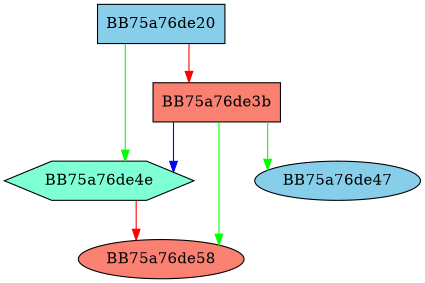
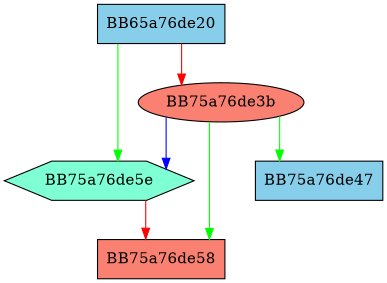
  digraph {
    splines=ortho
    node [fillcolor=skyblue shape=box style=filled]
    edge [color=green]
-   BB75a76de4e [fillcolor=aquamarine shape=hexagon]
-   BB75a76de20
-   BB75a76de3b [fillcolor=salmon]
-   BB75a76de58 [fillcolor=salmon shape=ellipse]
-   BB75a76de47 [shape=ellipse]
+   BB75a76de4e [fillcolor=aquamarine shape=hexagon label=BB75a76de5e]
+   BB75a76de20 [label=BB65a76de20]
+   BB75a76de3b [fillcolor=salmon shape=ellipse]
+   BB75a76de58 [fillcolor=salmon]
+   BB75a76de47
    BB75a76de4e -> BB75a76de58 [color=red]
    BB75a76de20 -> BB75a76de4e
    BB75a76de20 -> BB75a76de3b [color=red]
    BB75a76de3b -> BB75a76de4e [color=blue]
    BB75a76de3b -> BB75a76de58
    BB75a76de3b -> BB75a76de47
  }
